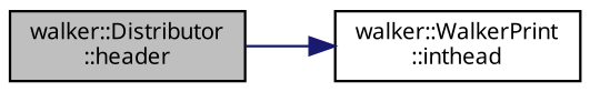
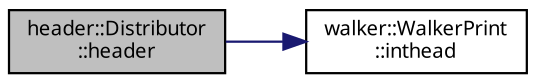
  digraph {
    rankdir=LR
    node [color=black fontname="sans-serif" fontsize=9 shape=record]
-   n1 [fillcolor=grey75 fontcolor=black height=0.2 label="walker::Distributor\l::header" style=filled width=0.4]
+   n1 [fillcolor=grey75 fontcolor=black height=0.2 label="header::Distributor\l::header" style=filled width=0.4]
    n2 [height=0.2 label="walker::WalkerPrint\l::inthead" width=0.4]
    n1 -> n2 [color=midnightblue fontname="sans-serif" fontsize=9 labelfontname="sans-serif" labelfontsize=9 style=solid]
  }
